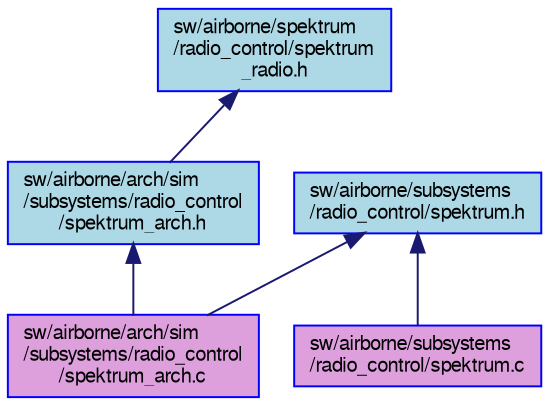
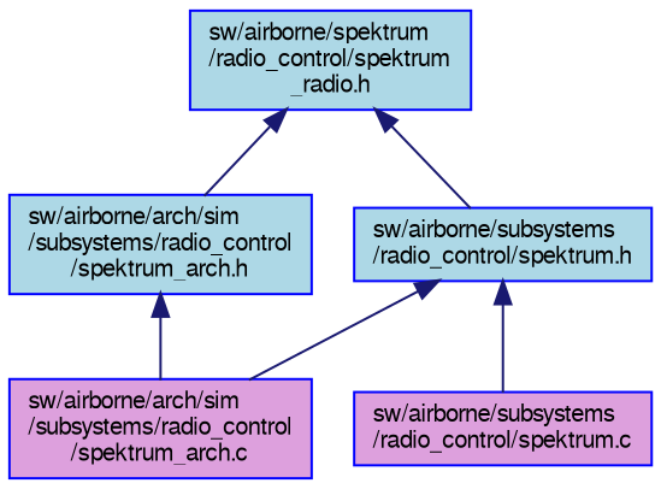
  digraph {
    node [color=blue fillcolor=lightblue fontname=FreeSans fontsize=10 shape=record style=filled]
    edge [color=midnightblue dir=back fontname=FreeSans fontsize=10 labelfontname=FreeSans labelfontsize=10 style=solid]
    n1 [fontcolor=black height=0.2 label="sw/airborne/spektrum\l/radio_control/spektrum\l_radio.h" width=0.4]
    n2 [height=0.2 label="sw/airborne/arch/sim\l/subsystems/radio_control\l/spektrum_arch.h" width=0.4]
    n3 [height=0.2 label="sw/airborne/subsystems\l/radio_control/spektrum.h" width=0.4]
    n4 [fillcolor=plum height=0.2 label="sw/airborne/arch/sim\l/subsystems/radio_control\l/spektrum_arch.c" width=0.4]
    n5 [fillcolor=plum height=0.2 label="sw/airborne/subsystems\l/radio_control/spektrum.c" width=0.4]
    n1 -> n2
+   n1 -> n3
    n2 -> n4
    n3 -> n4
    n3 -> n5
  }
